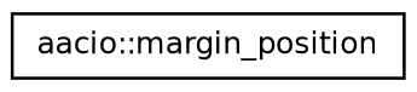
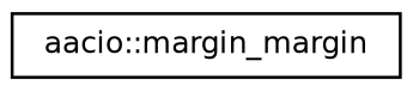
  digraph {
    rankdir=LR
-   n1 [color=black fillcolor=white fontname=Helvetica fontsize=10 height=0.2 label="aacio::margin_position" shape=record style=filled width=0.4]
+   n1 [color=black fillcolor=white fontname=Helvetica fontsize=10 height=0.2 label="aacio::margin_margin" shape=record style=filled width=0.4]
  }
